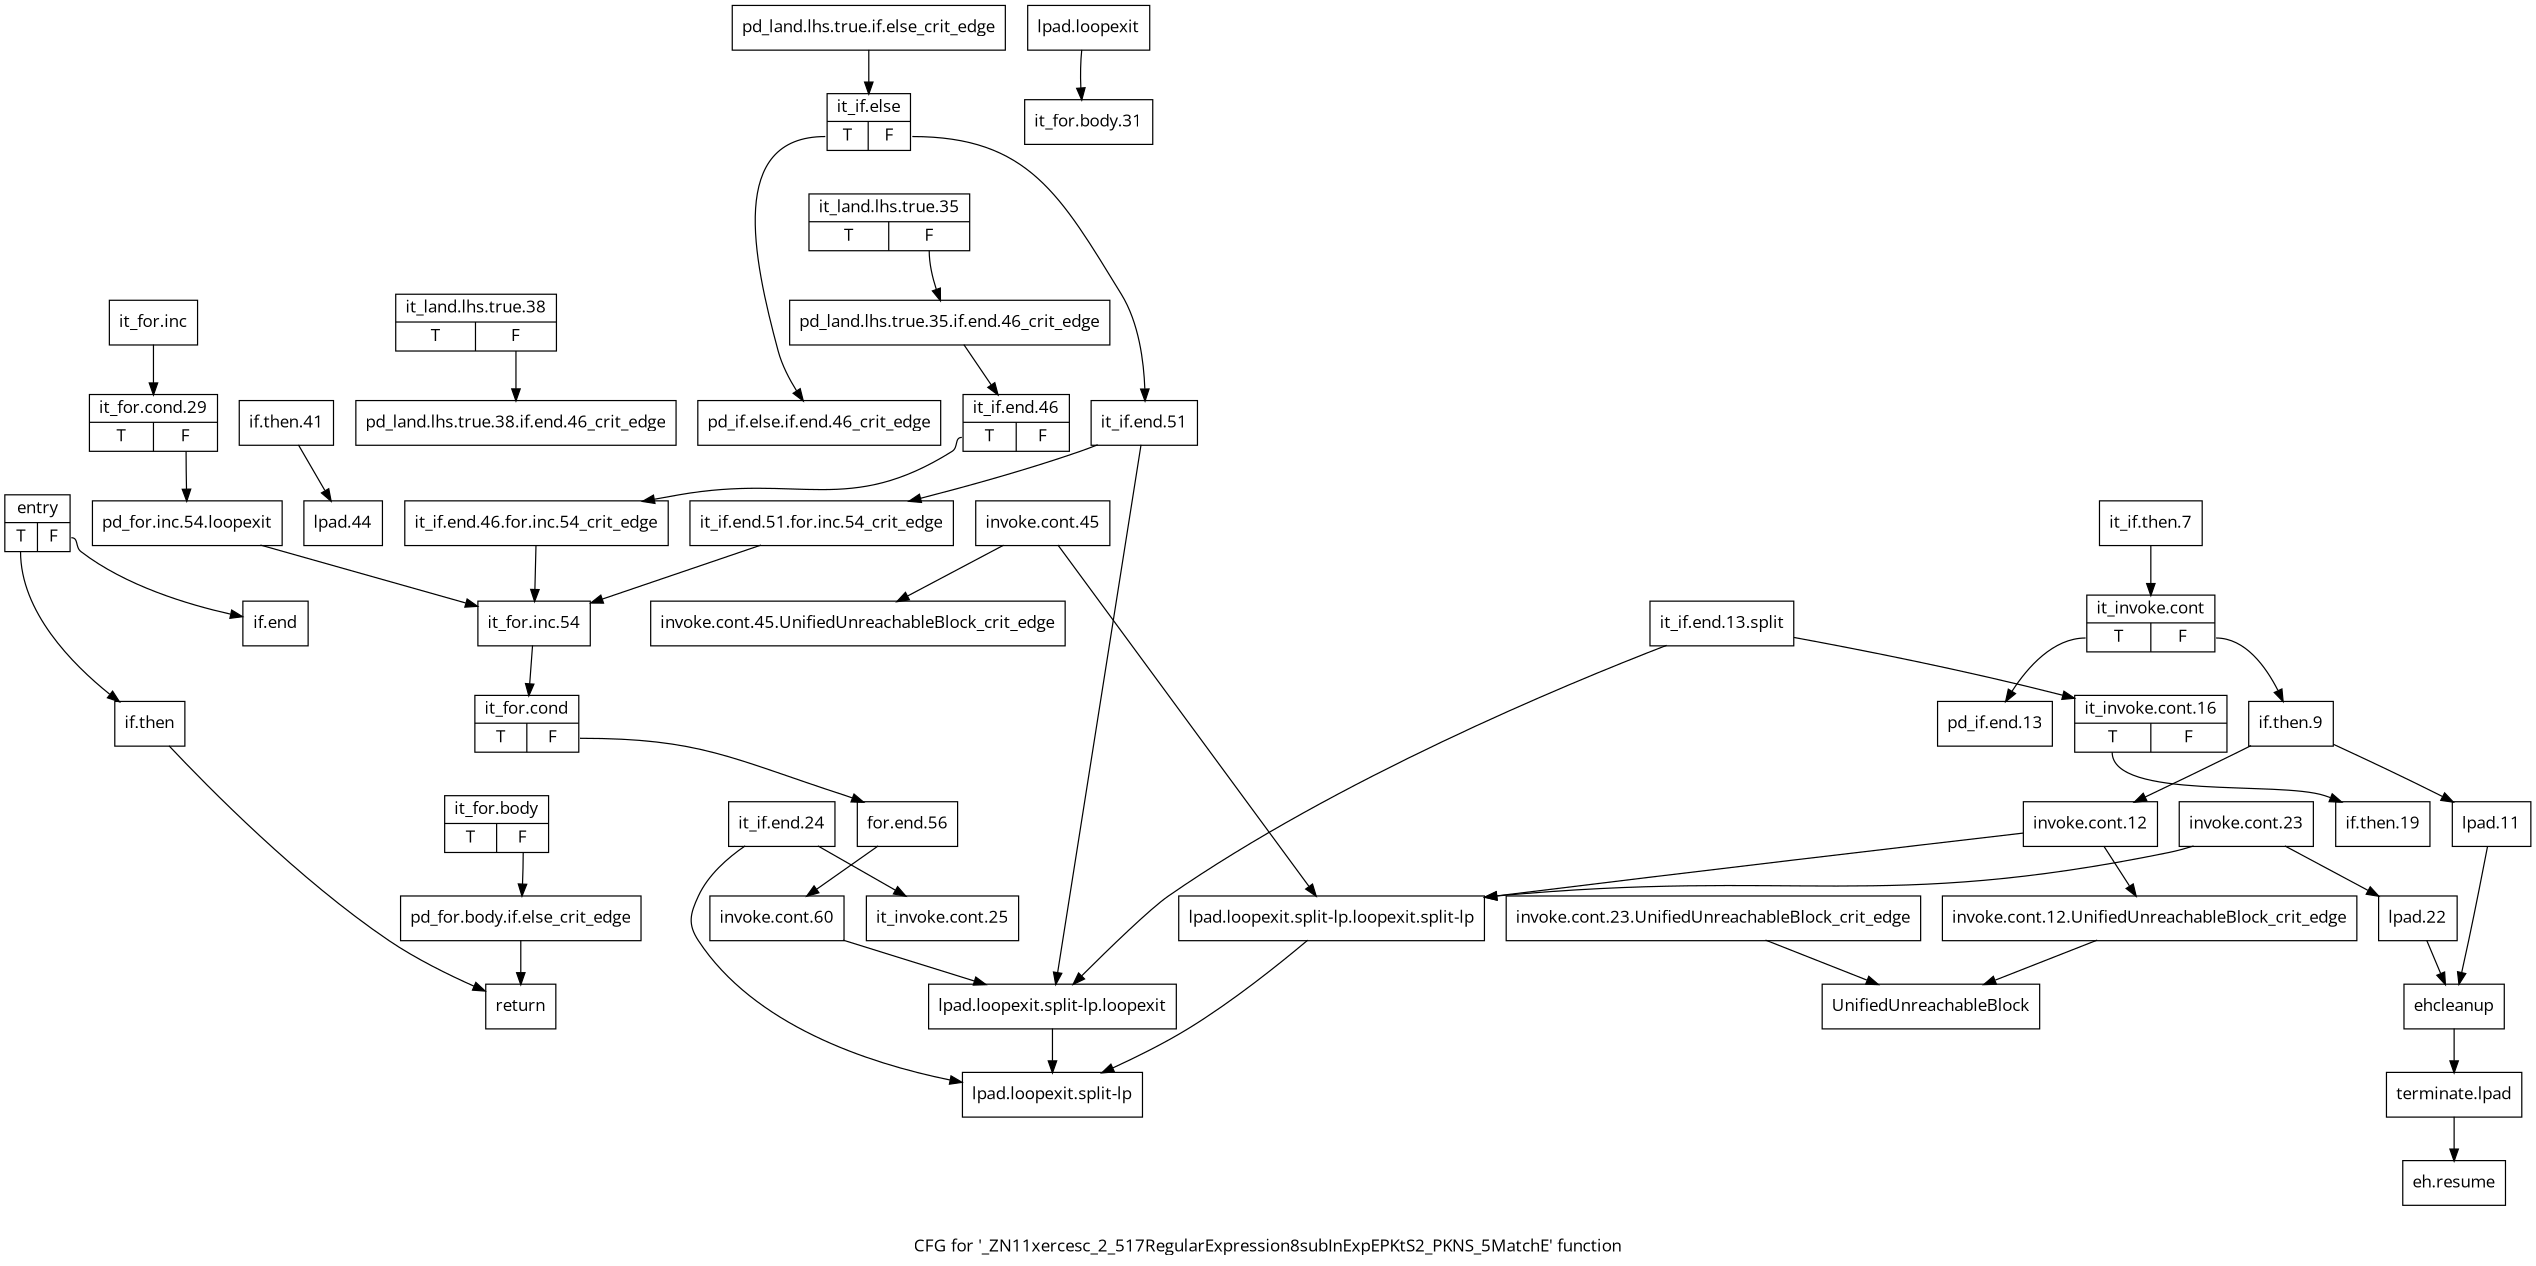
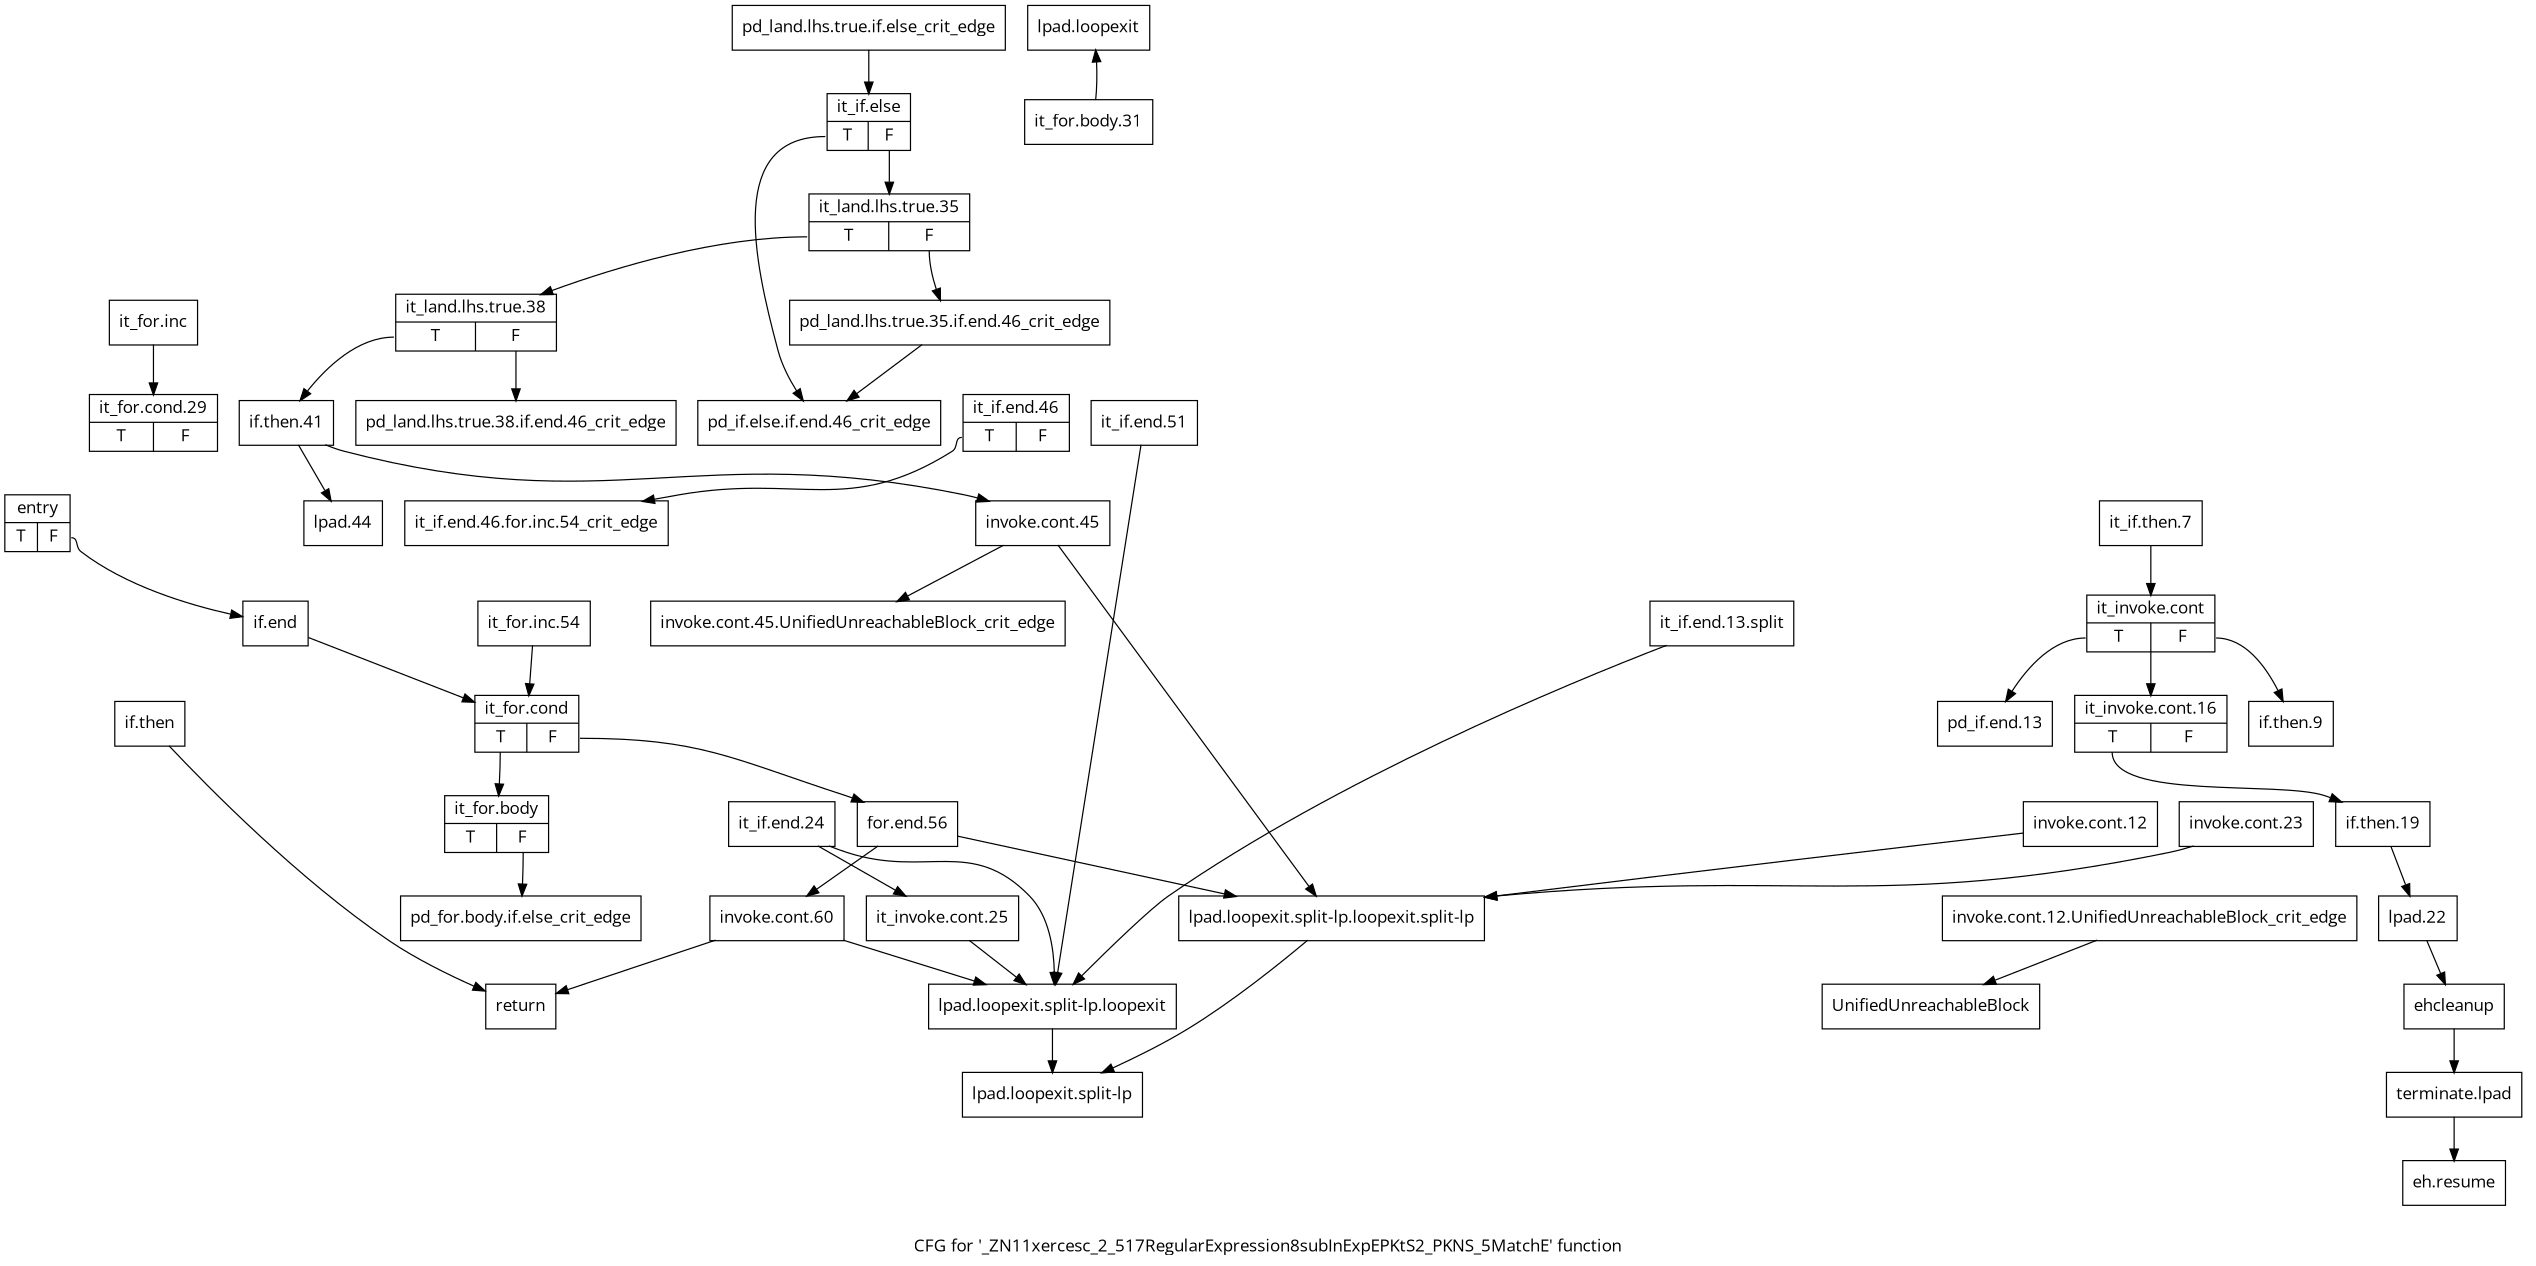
  digraph {
    fontname="Open Sans"
    label="CFG for '_ZN11xercesc_2_517RegularExpression8subInExpEPKtS2_PKNS_5MatchE' function"
    node [fontname="Open Sans" shape=record]
    edge [fontname="Open Sans"]
    n1 [label="{entry|{<s0>T|<s1>F}}"]
    n2 [label="{if.then}"]
    n3 [label="{if.end}"]
    n4 [label="{return}"]
    n5 [label="{it_for.cond|{<s0>T|<s1>F}}"]
    n6 [label="{it_for.body|{<s0>T|<s1>F}}"]
    n7 [label="{for.end.56}"]
    n8 [label="{pd_for.body.if.else_crit_edge}"]
    n9 [label="{lpad.loopexit.split-lp.loopexit.split-lp}"]
    n10 [label="{invoke.cont.60}"]
    n11 [label="{lpad.loopexit.split-lp}"]
    n12 [label="{lpad.loopexit.split-lp.loopexit}"]
    n13 [label="{it_if.then.7}"]
    n14 [label="{it_invoke.cont|{<s0>T|<s1>F}}"]
    n15 [label="{pd_land.lhs.true.if.else_crit_edge}"]
    n16 [label="{it_if.else|{<s0>T|<s1>F}}"]
    n17 [label="{pd_if.else.if.end.46_crit_edge}"]
    n18 [label="{it_land.lhs.true.35|{<s0>T|<s1>F}}"]
    n19 [label="{it_land.lhs.true.38|{<s0>T|<s1>F}}"]
    n20 [label="{pd_land.lhs.true.35.if.end.46_crit_edge}"]
    n21 [label="{pd_if.end.13}"]
    n22 [label="{if.then.9}"]
    n23 [label="{invoke.cont.12}"]
-   n24 [label="{lpad.11}"]
    n25 [label="{it_if.end.13.split}"]
    n26 [label="{it_invoke.cont.16|{<s0>T|<s1>F}}"]
    n27 [label="{invoke.cont.12.UnifiedUnreachableBlock_crit_edge}"]
    n28 [label="{ehcleanup}"]
    n29 [label="{UnifiedUnreachableBlock}"]
    n30 [label="{terminate.lpad}"]
    n31 [label="{lpad.loopexit}"]
    n32 [label="{eh.resume}"]
    n33 [label="{if.then.19}"]
    n34 [label="{lpad.22}"]
    n35 [label="{it_if.end.24}"]
    n36 [label="{it_invoke.cont.25}"]
    n37 [label="{invoke.cont.23}"]
-   n38 [label="{invoke.cont.23.UnifiedUnreachableBlock_crit_edge}"]
    n39 [label="{it_for.cond.29|{<s0>T|<s1>F}}"]
-   n40 [label="{pd_for.inc.54.loopexit}"]
    n41 [label="{it_for.body.31}"]
    n42 [label="{it_for.inc.54}"]
    n43 [label="{it_for.inc}"]
    n44 [label="{it_if.end.46|{<s0>T|<s1>F}}"]
    n45 [label="{it_if.end.46.for.inc.54_crit_edge}"]
    n46 [label="{if.then.41}"]
    n47 [label="{pd_land.lhs.true.38.if.end.46_crit_edge}"]
    n48 [label="{it_if.end.51}"]
-   n49 [label="{it_if.end.51.for.inc.54_crit_edge}"]
    n50 [label="{invoke.cont.45}"]
    n51 [label="{lpad.44}"]
    n52 [label="{invoke.cont.45.UnifiedUnreachableBlock_crit_edge}"]
-   n1 -> n2 [tailport=s0]
    n1 -> n3 [tailport=s1]
    n2 -> n4
+   n3 -> n5
+   n5 -> n6 [tailport=s0]
    n5 -> n7 [tailport=s1]
    n6 -> n8 [tailport=s1]
+   n7 -> n9
    n7 -> n10
    n9 -> n11
-   n8 -> n4
+   n10 -> n4
    n10 -> n12
    n12 -> n11
    n13 -> n14
    n14 -> n21 [tailport=s0]
    n14 -> n22 [tailport=s1]
    n15 -> n16
    n16 -> n17 [tailport=s0]
-   n16 -> n48 [tailport=s1]
+   n16 -> n18 [tailport=s1]
+   n18 -> n19 [tailport=s0]
    n18 -> n20 [tailport=s1]
+   n19 -> n46 [tailport=s0]
    n19 -> n47 [tailport=s1]
-   n20 -> n44
-   n22 -> n23
-   n22 -> n24
+   n20 -> n17
    n23 -> n9
-   n23 -> n27
-   n24 -> n28
    n25 -> n12
-   n25 -> n26
+   n14 -> n26
    n26 -> n33 [tailport=s0]
    n27 -> n29
    n28 -> n30
    n30 -> n32
-   n37 -> n34
+   n33 -> n34
    n34 -> n28
-   n35 -> n11
+   n35 -> n12
    n35 -> n36
+   n36 -> n12
    n37 -> n9
-   n38 -> n29
-   n39 -> n40 [tailport=s1]
-   n40 -> n42
-   n31 -> n41
+   n41 -> n31
    n42 -> n5
    n43 -> n39
    n44 -> n45 [tailport=s0]
-   n45 -> n42
+   n46 -> n50
    n46 -> n51
    n48 -> n12
-   n48 -> n49
-   n49 -> n42
    n50 -> n9
    n50 -> n52
  }
